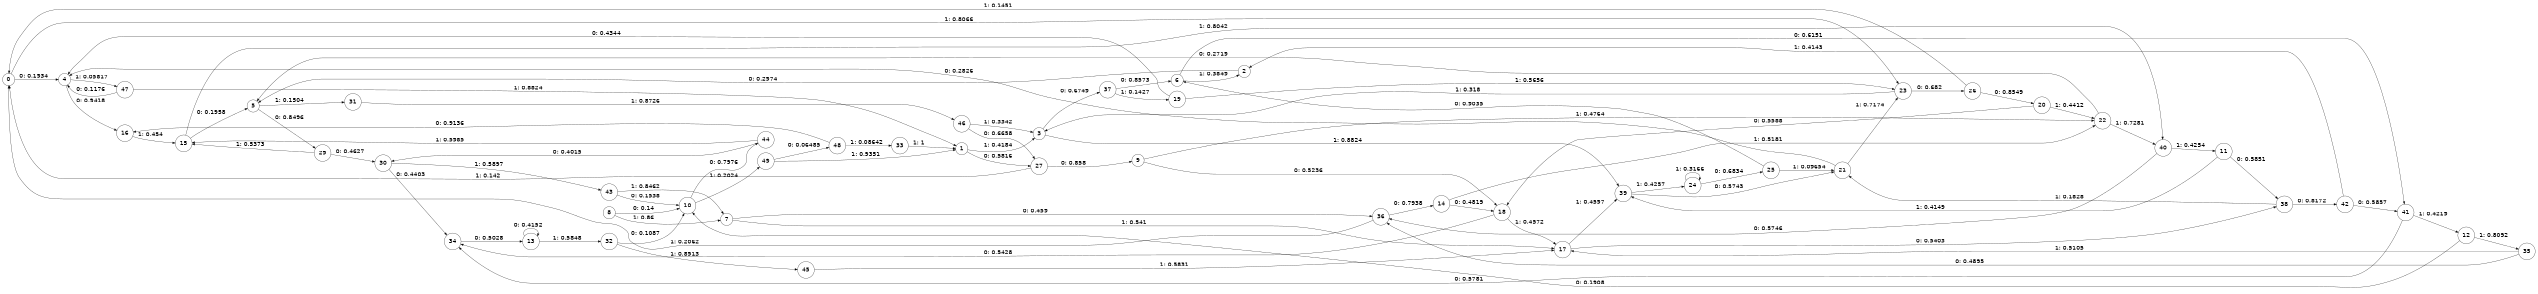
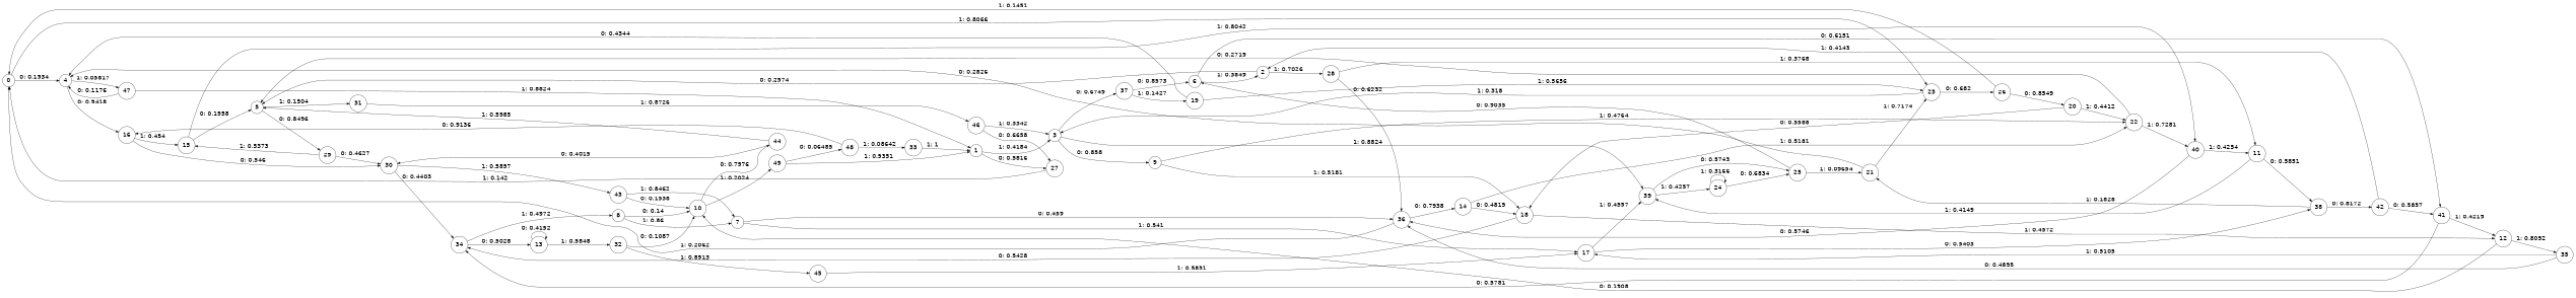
  digraph {
    fontname="DejaVu Sans"
    rankdir=LR
    node [fontname="DejaVu Sans" fontsize=24 shape=circle]
    edge [fontname="DejaVu Sans" fontsize=24]
    0
    4
    23
    16
    47
    3
    26
    15
    30
    1
    37
    39
    20
    27
    9
    18
    22
    6
    19
    24
    25
    2
    5
+   28
    29
    31
    36
    11
    46
    14
    38
    41
    21
    40
    34
    43
    48
    33
    12
    10
    35
    8
    13
    7
    17
    42
    44
    49
    32
    45
    0 -> 4 [label="0: 0.1934   "]
    0 -> 23 [label="1: 0.8066   "]
    4 -> 16 [label="0: 0.9418   "]
    4 -> 47 [label="1: 0.05817  "]
    23 -> 3 [label="1: 0.318    "]
    23 -> 26 [label="0: 0.682    "]
    16 -> 15 [label="1: 0.454    "]
+   16 -> 30 [label="0: 0.546    "]
    47 -> 4 [label="0: 0.1176   "]
    47 -> 1 [label="1: 0.8824   "]
    3 -> 37 [label="0: 0.6749   "]
    3 -> 39 [label="1: 0.8824   "]
    26 -> 0 [label="1: 0.1451   "]
    26 -> 20 [label="0: 0.8549   "]
    15 -> 5 [label="0: 0.1958   "]
    15 -> 40 [label="1: 0.8042   "]
    30 -> 34 [label="0: 0.4403   "]
    30 -> 43 [label="1: 0.5897   "]
    1 -> 3 [label="1: 0.4184   "]
    1 -> 27 [label="0: 0.5816   "]
    37 -> 6 [label="0: 0.8573   "]
    37 -> 19 [label="1: 0.1427   "]
    39 -> 24 [label="1: 0.4257   "]
-   39 -> 21 [label="0: 0.5743   "]
+   39 -> 25 [label="0: 0.5743   "]
    20 -> 18 [label="0: 0.5588   "]
    20 -> 22 [label="1: 0.4412   "]
    27 -> 0 [label="1: 0.142    "]
-   27 -> 9 [label="0: 0.858    "]
-   9 -> 18 [label="0: 0.5236   "]
+   3 -> 9 [label="0: 0.858    "]
+   9 -> 18 [label="1: 0.5181   "]
    9 -> 22 [label="1: 0.4764   "]
    18 -> 34 [label="0: 0.5428   "]
-   18 -> 17 [label="1: 0.4572   "]
+   18 -> 12 [label="1: 0.4572   "]
    22 -> 5 [label="0: 0.2719   "]
    22 -> 40 [label="1: 0.7281   "]
    6 -> 2 [label="1: 0.3849   "]
    6 -> 41 [label="0: 0.6151   "]
    19 -> 4 [label="0: 0.4344   "]
    19 -> 23 [label="1: 0.5656   "]
    24 -> 24 [label="1: 0.3166   "]
    24 -> 25 [label="0: 0.6834   "]
    25 -> 6 [label="0: 0.9035   "]
    25 -> 21 [label="1: 0.09654  "]
    2 -> 5 [label="0: 0.2974   "]
+   2 -> 28 [label="1: 0.7026   "]
    5 -> 29 [label="0: 0.8496   "]
    5 -> 31 [label="1: 0.1504   "]
+   28 -> 36 [label="0: 0.6232   "]
+   28 -> 11 [label="1: 0.3768   "]
    29 -> 15 [label="1: 0.5373   "]
    29 -> 30 [label="0: 0.4627   "]
    31 -> 46 [label="1: 0.8726   "]
    36 -> 0 [label="1: 0.2062   "]
    36 -> 14 [label="0: 0.7938   "]
    11 -> 39 [label="1: 0.4149   "]
    11 -> 38 [label="0: 0.5851   "]
    46 -> 3 [label="1: 0.3342   "]
    46 -> 27 [label="0: 0.6658   "]
    14 -> 18 [label="0: 0.4819   "]
    14 -> 22 [label="1: 0.5181   "]
    38 -> 21 [label="1: 0.1828   "]
    38 -> 42 [label="0: 0.8172   "]
    41 -> 34 [label="0: 0.5781   "]
    41 -> 12 [label="1: 0.4219   "]
    21 -> 4 [label="0: 0.2826   "]
    21 -> 23 [label="1: 0.7174   "]
    40 -> 36 [label="0: 0.5746   "]
    40 -> 11 [label="1: 0.4254   "]
+   34 -> 8 [label="1: 0.4972   "]
    34 -> 13 [label="0: 0.5028   "]
    43 -> 10 [label="0: 0.1538   "]
    43 -> 7 [label="1: 0.8462   "]
    48 -> 16 [label="0: 0.9136   "]
    48 -> 33 [label="1: 0.08642  "]
    33 -> 1 [label="1: 1        "]
    12 -> 10 [label="0: 0.1908   "]
    12 -> 35 [label="1: 0.8092   "]
    10 -> 44 [label="0: 0.7976   "]
    10 -> 49 [label="1: 0.2024   "]
    35 -> 36 [label="0: 0.4895   "]
    35 -> 17 [label="1: 0.5105   "]
    8 -> 10 [label="0: 0.14     "]
    8 -> 7 [label="1: 0.86     "]
    13 -> 13 [label="0: 0.4152   "]
    13 -> 32 [label="1: 0.5848   "]
    7 -> 36 [label="0: 0.459    "]
    7 -> 17 [label="1: 0.541    "]
    17 -> 39 [label="1: 0.4597   "]
    17 -> 38 [label="0: 0.5403   "]
    42 -> 2 [label="1: 0.4143   "]
    42 -> 41 [label="0: 0.5857   "]
-   44 -> 15 [label="1: 0.5985   "]
+   44 -> 5 [label="1: 0.5985   "]
    44 -> 30 [label="0: 0.4015   "]
    49 -> 1 [label="1: 0.9351   "]
    49 -> 48 [label="0: 0.06485  "]
    32 -> 10 [label="0: 0.1087   "]
    32 -> 45 [label="1: 0.8913   "]
    45 -> 17 [label="1: 0.5831   "]
  }
